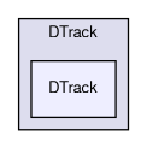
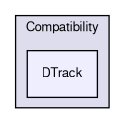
  digraph {
    compound=true
    n1 [fillcolor="#eeeeff" fontname=FreeSans fontsize=10 label=DTrack pencolor=black shape=box style=filled]
    subgraph cluster_1 {
      bgcolor="#ddddee"
      fontname=FreeSans
      fontsize=10
-     label=DTrack
+     label=Compatibility
      pencolor=black
      n1
    }
  }
